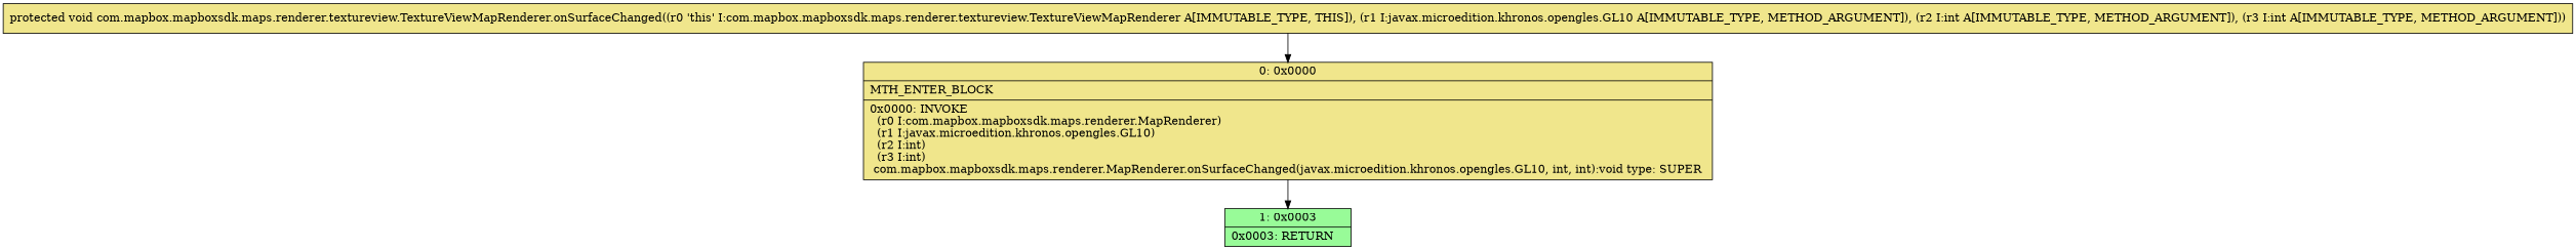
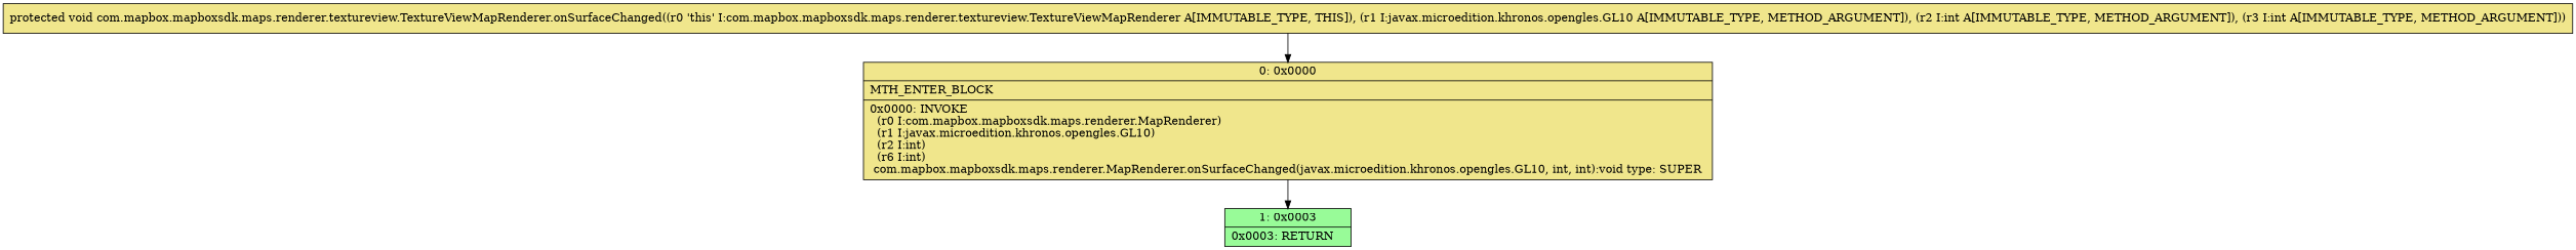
  digraph {
    node [shape=record style=filled fillcolor=khaki]
-   n1 [label="{0\:\ 0x0000|MTH_ENTER_BLOCK\l|0x0000: INVOKE  \l  (r0 I:com.mapbox.mapboxsdk.maps.renderer.MapRenderer)\l  (r1 I:javax.microedition.khronos.opengles.GL10)\l  (r2 I:int)\l  (r3 I:int)\l com.mapbox.mapboxsdk.maps.renderer.MapRenderer.onSurfaceChanged(javax.microedition.khronos.opengles.GL10, int, int):void type: SUPER \l}"]
+   n1 [label="{0\:\ 0x0000|MTH_ENTER_BLOCK\l|0x0000: INVOKE  \l  (r0 I:com.mapbox.mapboxsdk.maps.renderer.MapRenderer)\l  (r1 I:javax.microedition.khronos.opengles.GL10)\l  (r2 I:int)\l  (r6 I:int)\l com.mapbox.mapboxsdk.maps.renderer.MapRenderer.onSurfaceChanged(javax.microedition.khronos.opengles.GL10, int, int):void type: SUPER \l}"]
    n2 [label="{1\:\ 0x0003|0x0003: RETURN   \l}" fillcolor=palegreen]
    n3 [label="{protected void com.mapbox.mapboxsdk.maps.renderer.textureview.TextureViewMapRenderer.onSurfaceChanged((r0 'this' I:com.mapbox.mapboxsdk.maps.renderer.textureview.TextureViewMapRenderer A[IMMUTABLE_TYPE, THIS]), (r1 I:javax.microedition.khronos.opengles.GL10 A[IMMUTABLE_TYPE, METHOD_ARGUMENT]), (r2 I:int A[IMMUTABLE_TYPE, METHOD_ARGUMENT]), (r3 I:int A[IMMUTABLE_TYPE, METHOD_ARGUMENT])) }"]
    n1 -> n2
    n3 -> n1
  }
